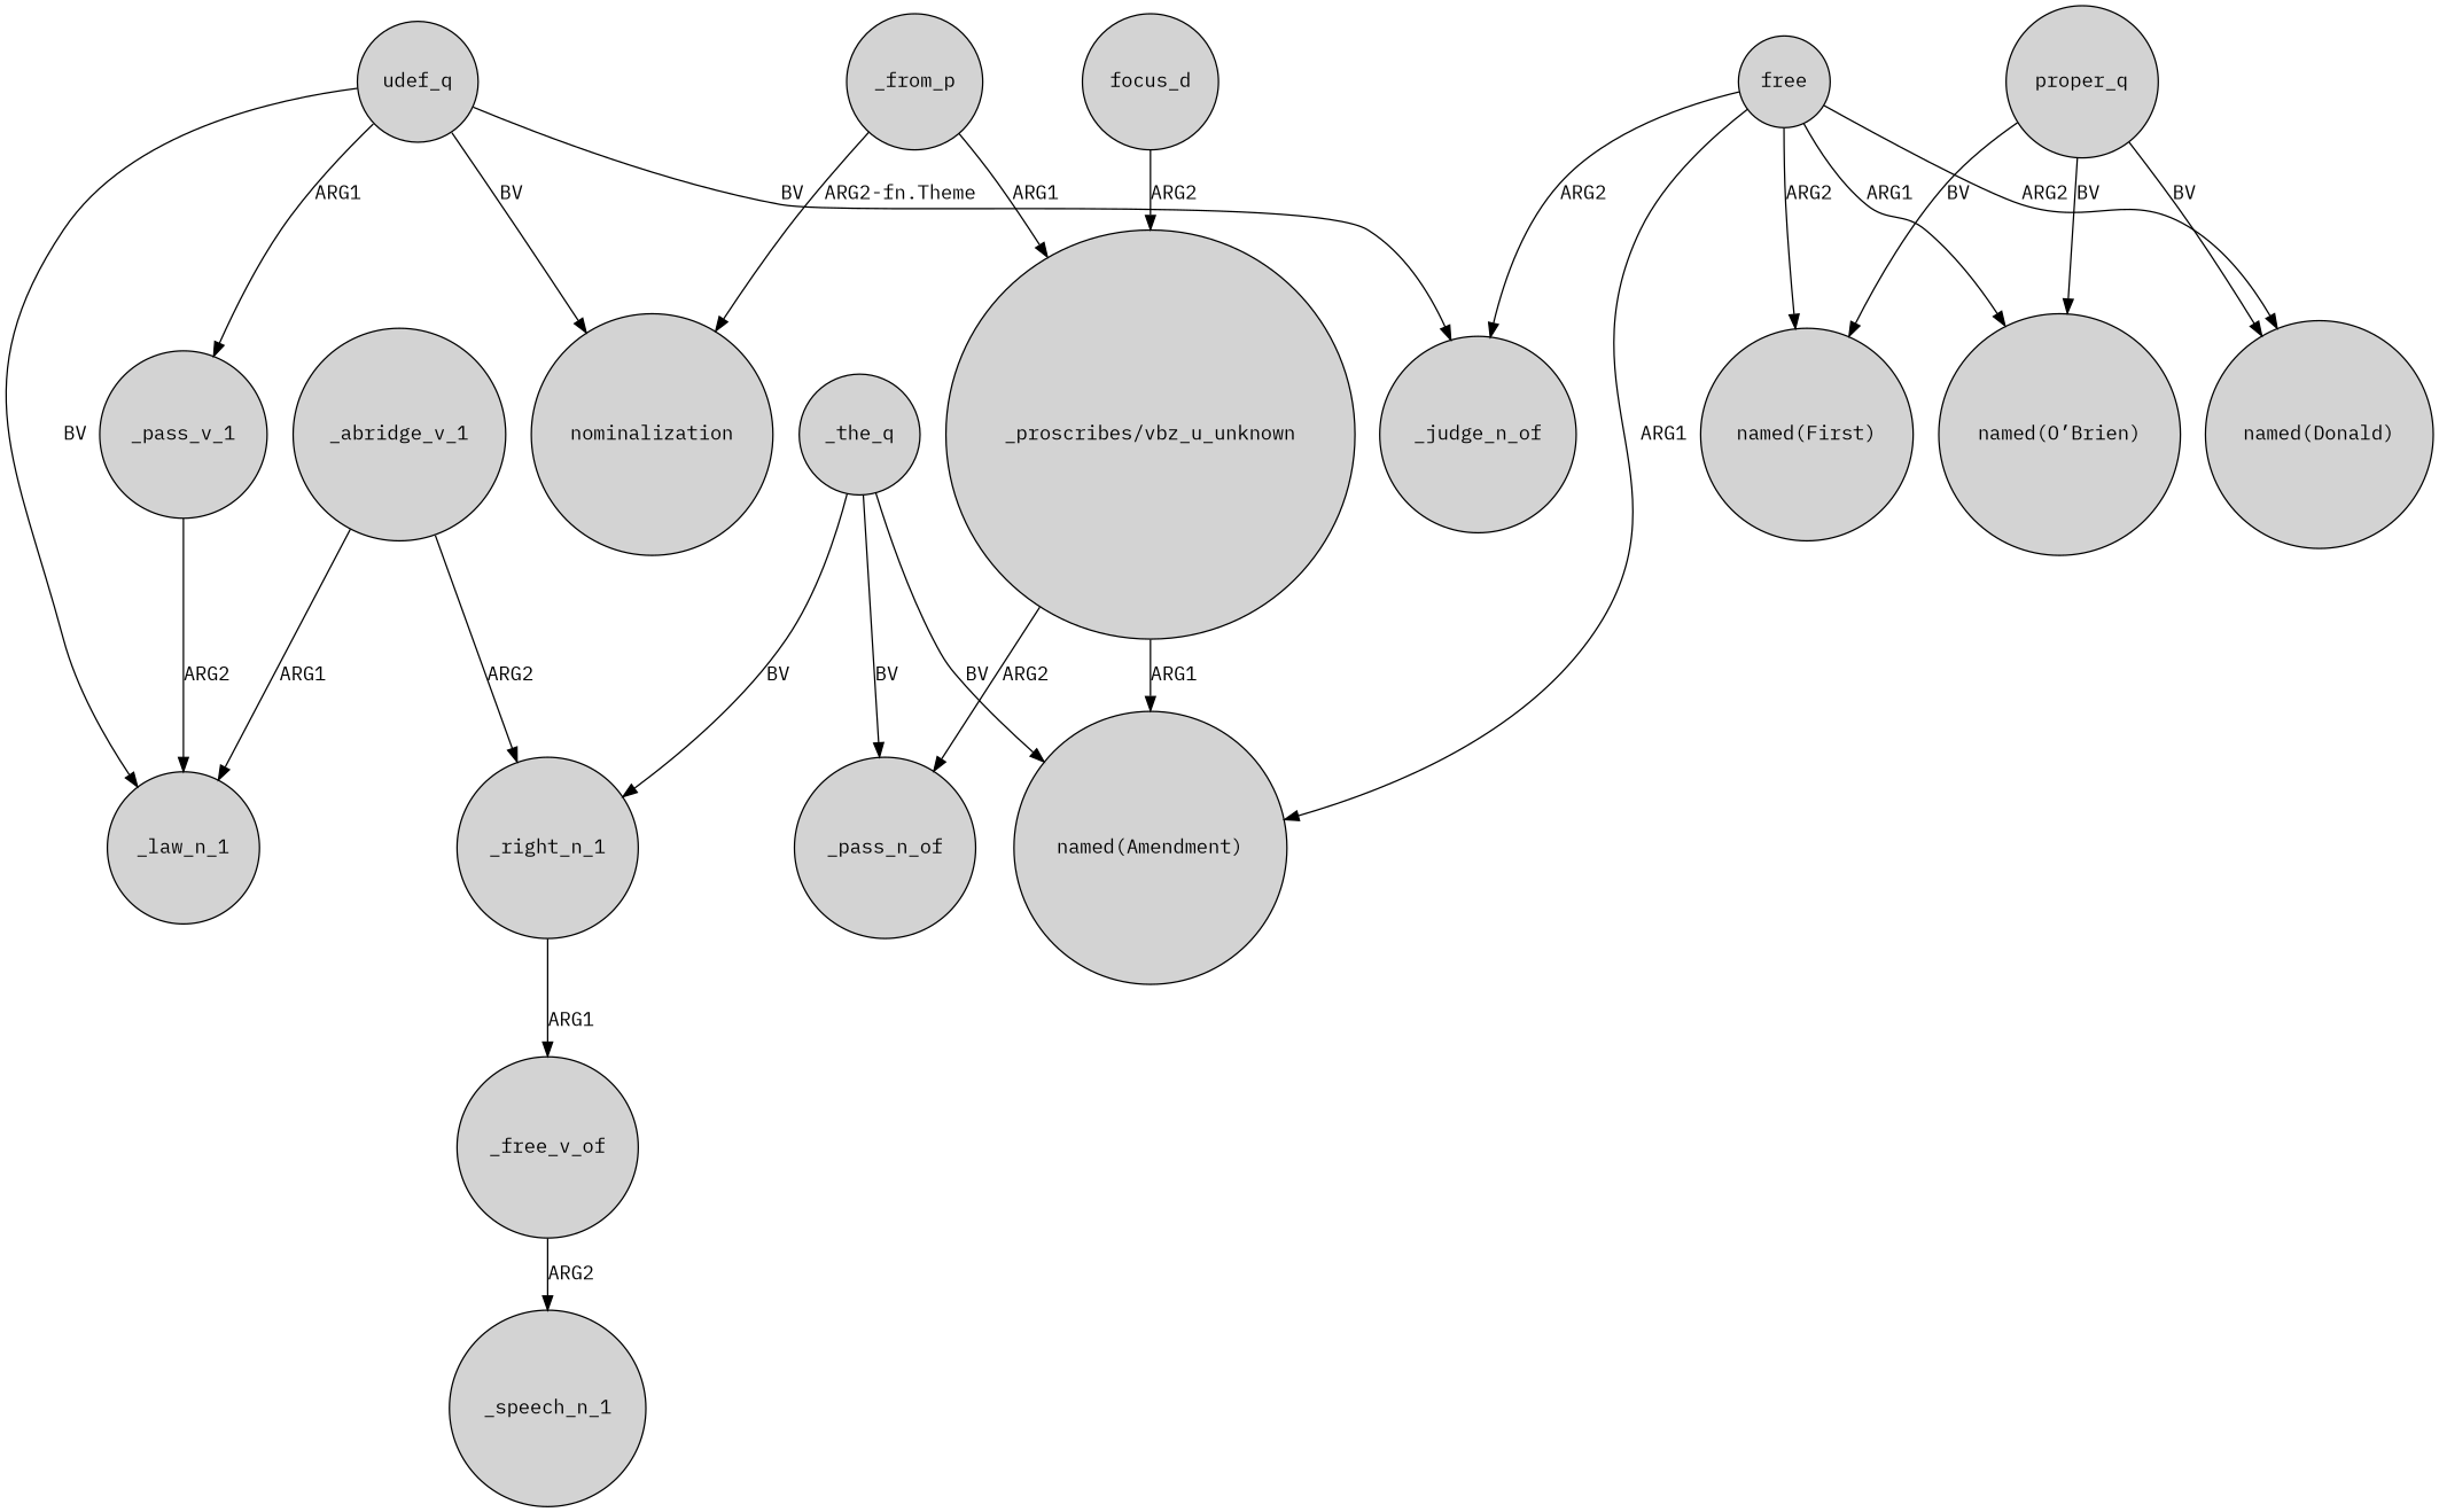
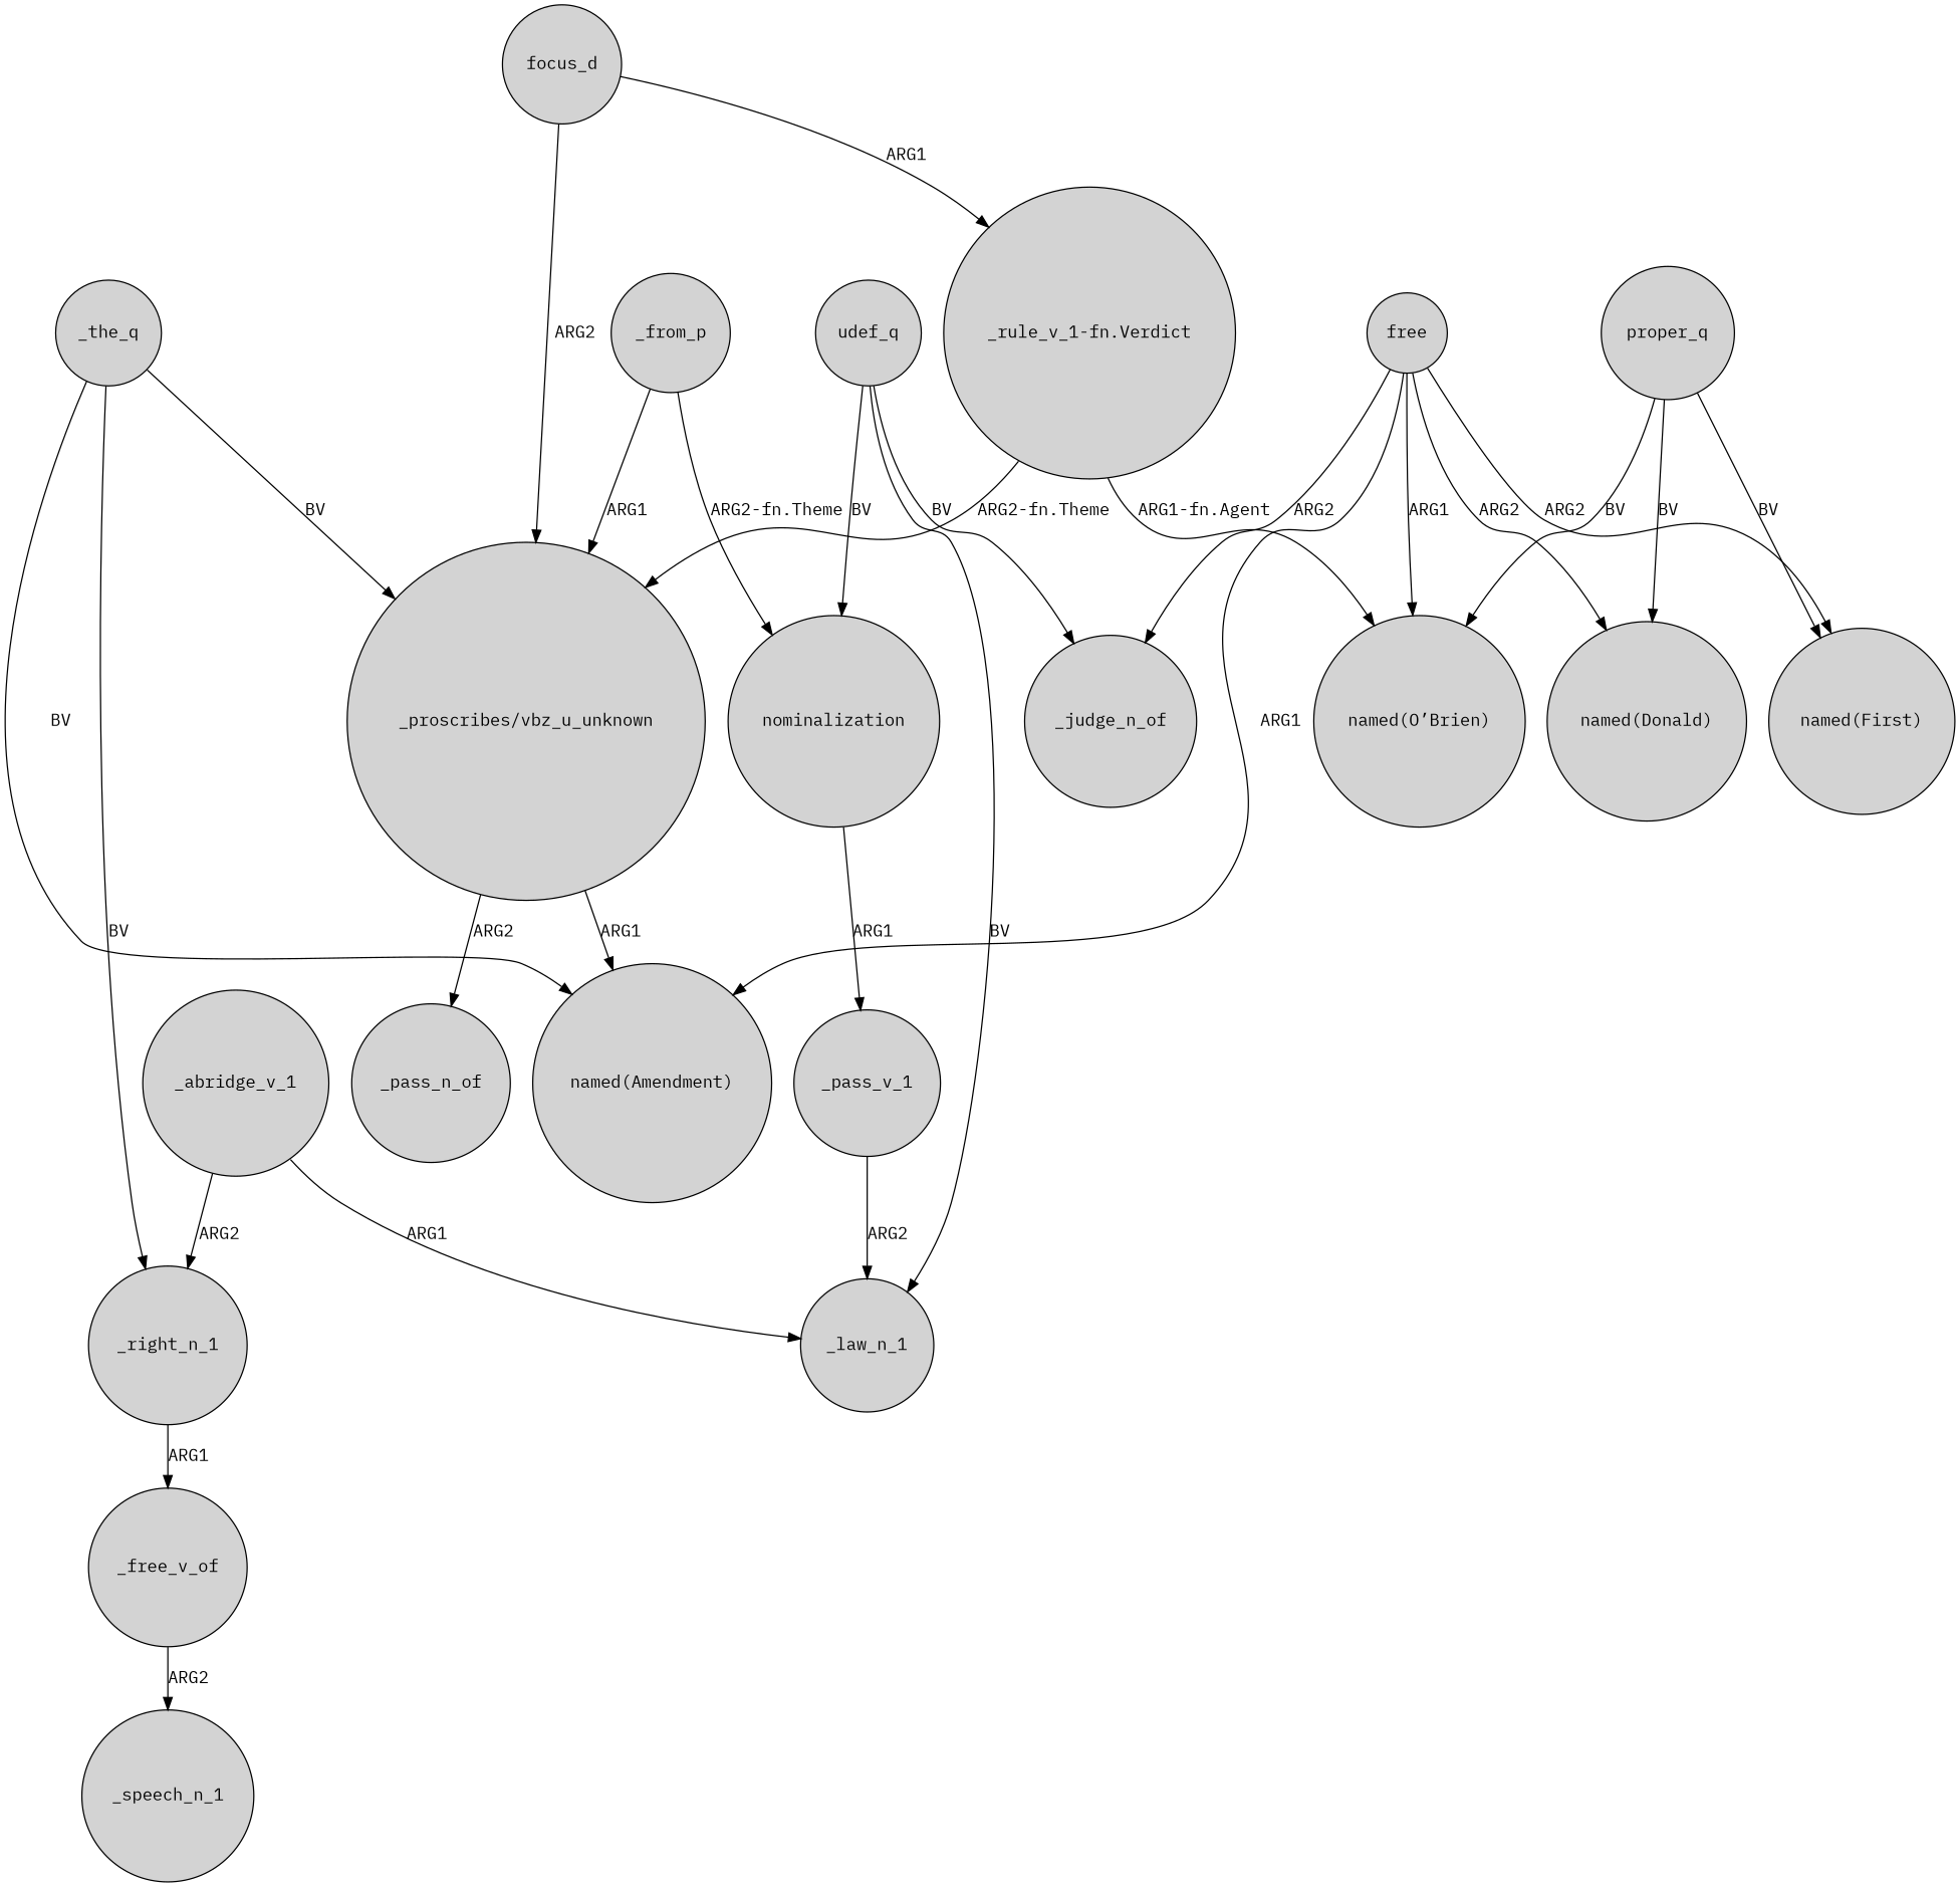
  digraph {
    fontname="IBM Plex Mono"
    node [fontname="IBM Plex Mono" shape=circle style=filled]
    edge [fontname="IBM Plex Mono"]
    _abridge_v_1
    _right_n_1
    _law_n_1
    _free_v_of
    _speech_n_1
    n6 [label=free]
    "named(Amendment)"
    _judge_n_of
    "named(First)"
    "named(Donald)"
    "named(O’Brien)"
    _from_p
    "_proscribes/vbz_u_unknown"
    nominalization
    n15 [label=_pass_n_of]
    _pass_v_1
    proper_q
    udef_q
+   "_rule_v_1-fn.Verdict"
    focus_d
    _the_q
    _abridge_v_1 -> _right_n_1 [label=ARG2]
    _abridge_v_1 -> _law_n_1 [label=ARG1]
    _right_n_1 -> _free_v_of [label=ARG1]
    _free_v_of -> _speech_n_1 [label=ARG2]
    n6 -> "named(Amendment)" [label=ARG1]
    n6 -> _judge_n_of [label=ARG2]
    n6 -> "named(First)" [label=ARG2]
    n6 -> "named(Donald)" [label=ARG2]
    n6 -> "named(O’Brien)" [label=ARG1]
    _from_p -> "_proscribes/vbz_u_unknown" [label=ARG1]
    _from_p -> nominalization [label="ARG2-fn.Theme"]
    "_proscribes/vbz_u_unknown" -> "named(Amendment)" [label=ARG1]
    "_proscribes/vbz_u_unknown" -> n15 [label=ARG2]
-   udef_q -> _pass_v_1 [label=ARG1]
+   nominalization -> _pass_v_1 [label=ARG1]
    _pass_v_1 -> _law_n_1 [label=ARG2]
    proper_q -> "named(First)" [label=BV]
    proper_q -> "named(Donald)" [label=BV]
    proper_q -> "named(O’Brien)" [label=BV]
    udef_q -> _law_n_1 [label=BV]
    udef_q -> _judge_n_of [label=BV]
    udef_q -> nominalization [label=BV]
+   "_rule_v_1-fn.Verdict" -> "named(O’Brien)" [label="ARG1-fn.Agent"]
+   "_rule_v_1-fn.Verdict" -> "_proscribes/vbz_u_unknown" [label="ARG2-fn.Theme"]
    focus_d -> "_proscribes/vbz_u_unknown" [label=ARG2]
+   focus_d -> "_rule_v_1-fn.Verdict" [label=ARG1]
    _the_q -> _right_n_1 [label=BV]
    _the_q -> "named(Amendment)" [label=BV]
-   _the_q -> n15 [label=BV]
+   _the_q -> "_proscribes/vbz_u_unknown" [label=BV]
  }
